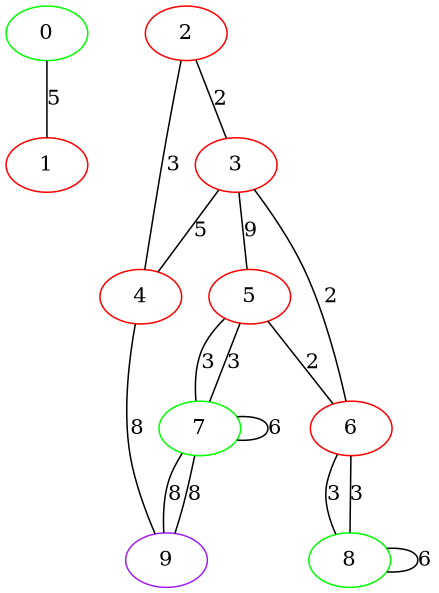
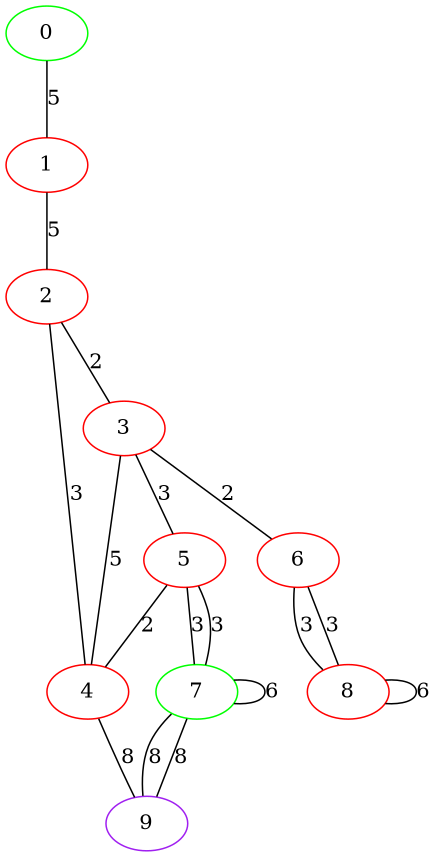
  graph {
    node [color=red weight=1]
    0 [color=green]
    1
    2
    3
    4
    5
    6
    9 [color=purple weight=4]
    7 [color=green weight=2]
-   8 [color=green weight=2]
+   8 [weight=2]
    0 -- 1 [label=5]
+   1 -- 2 [label=5]
    2 -- 3 [label=2]
    2 -- 4 [label=3]
    3 -- 4 [label=5]
-   3 -- 5 [label=9]
+   3 -- 5 [label=3]
    3 -- 6 [label=2]
    4 -- 9 [label=8]
-   5 -- 6 [label=2]
+   5 -- 4 [label=2]
    5 -- 7 [label=3]
    5 -- 7 [label=3]
    6 -- 8 [label=3]
    6 -- 8 [label=3]
    7 -- 9 [label=8]
    7 -- 9 [label=8]
    7 -- 7 [label=6]
    8 -- 8 [label=6]
  }
